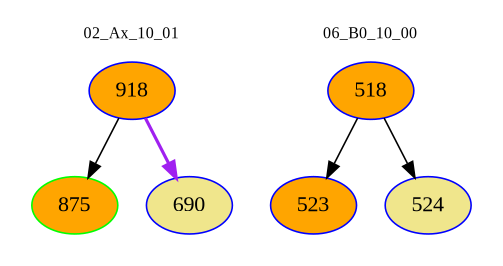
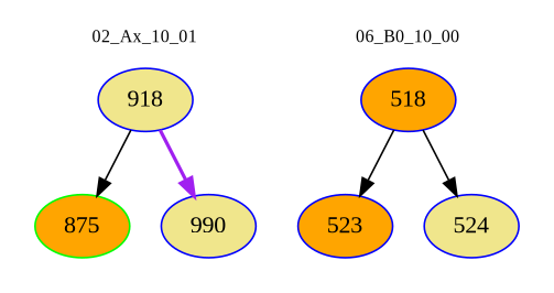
  digraph {
    fontname="Liberation Serif"
    node [color=blue fillcolor=orange fontname="Liberation Serif" style=filled]
    edge [color=black fontname="Liberation Serif" style=solid]
-   n1 [label=918]
+   n1 [fillcolor=khaki label=918]
    n2 [color=green label=875]
-   n3 [fillcolor=khaki label=690]
+   n3 [fillcolor=khaki label=990]
    n4 [label=518]
    n5 [label=523]
    n6 [fillcolor=khaki label=524]
    subgraph cluster_1 {
      color=white
      fontsize=10
      label="02_Ax_10_01"
      n1
      n2
      n3
    }
    subgraph cluster_2 {
      color=white
      fontsize=10
      label="06_B0_10_00"
      n4
      n5
      n6
    }
    n1 -> n2
    n1 -> n3 [color=purple style=bold]
    n4 -> n5
    n4 -> n6
  }
